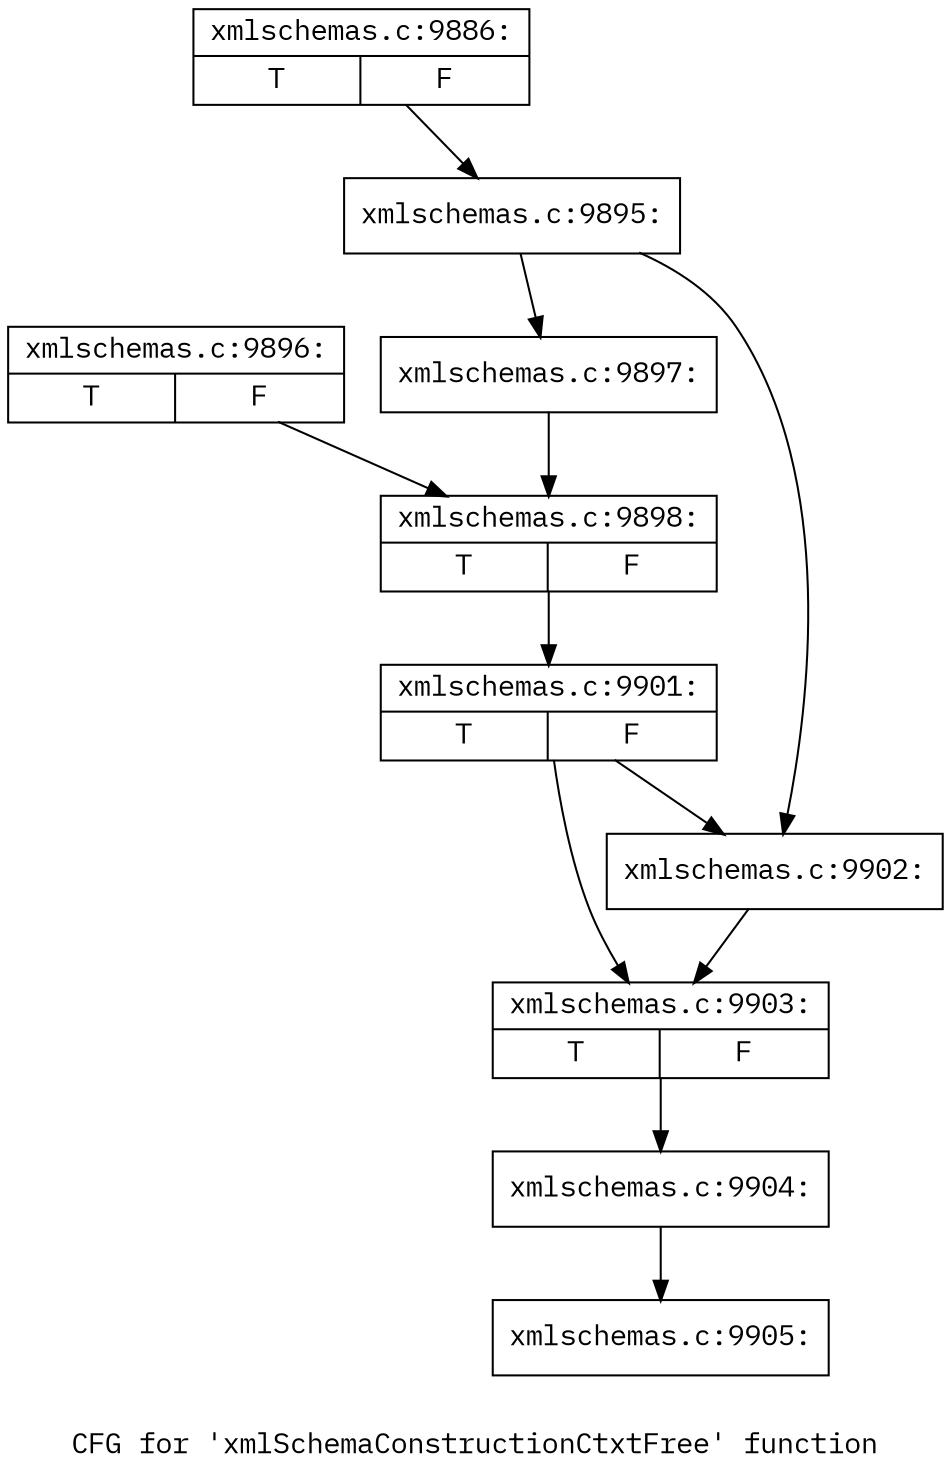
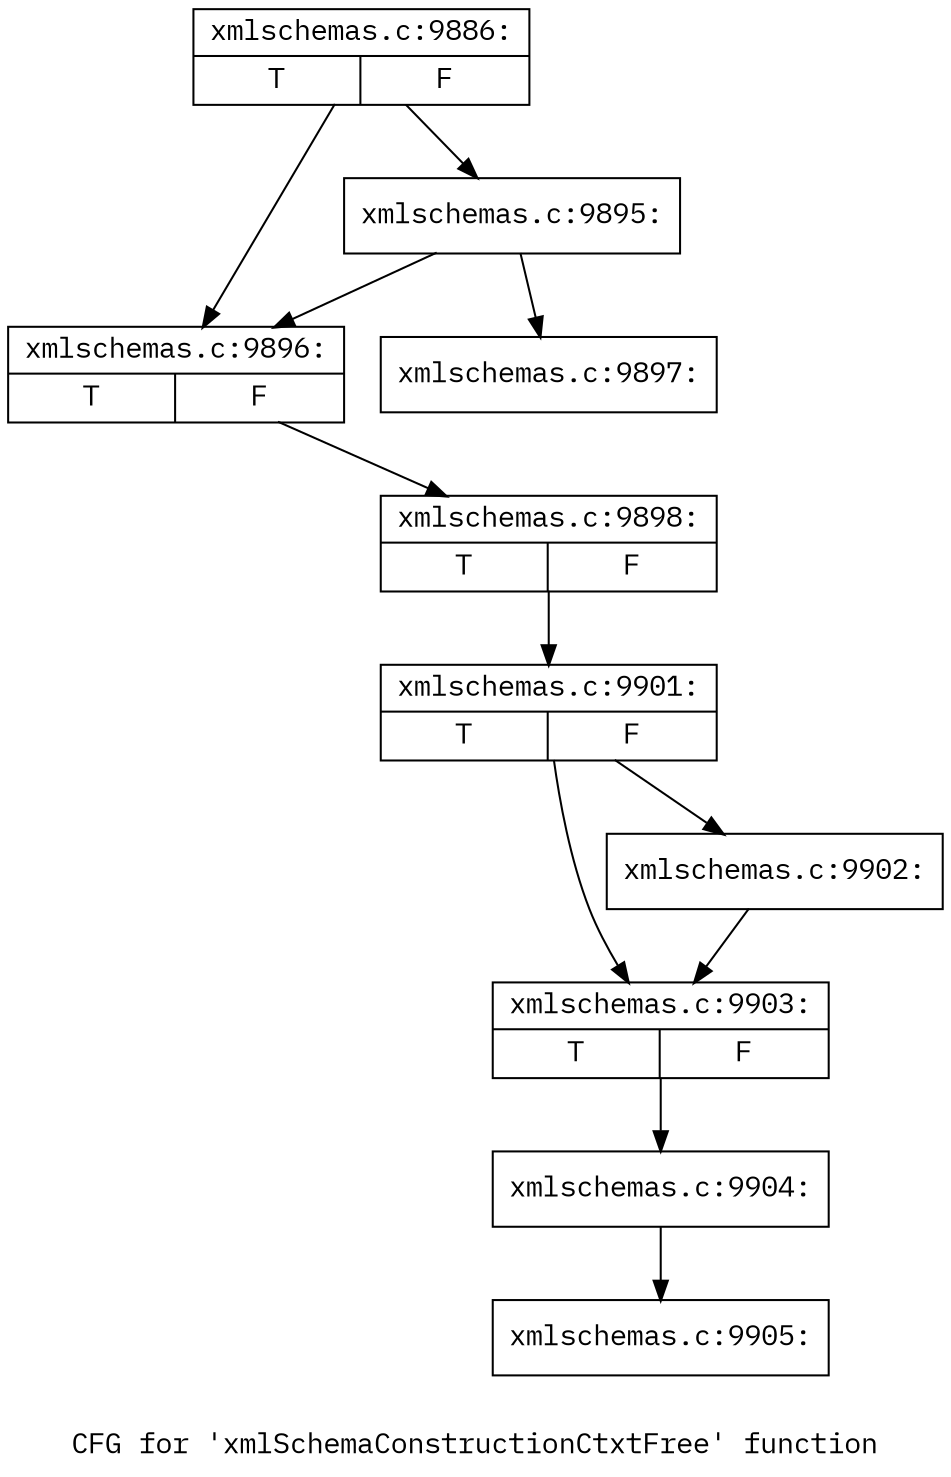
  digraph {
    fontname="IBM Plex Mono"
    label="CFG for 'xmlSchemaConstructionCtxtFree' function"
    node [fontname="IBM Plex Mono" shape=record]
    edge [fontname="IBM Plex Mono"]
    n1 [label="{xmlschemas.c:9886:|{<s0>T|<s1>F}}"]
    n2 [label="{xmlschemas.c:9895:}"]
    n3 [label="{xmlschemas.c:9896:|{<s0>T|<s1>F}}"]
    n4 [label="{xmlschemas.c:9897:}"]
    n5 [label="{xmlschemas.c:9898:|{<s0>T|<s1>F}}"]
    n6 [label="{xmlschemas.c:9901:|{<s0>T|<s1>F}}"]
    n7 [label="{xmlschemas.c:9902:}"]
    n8 [label="{xmlschemas.c:9903:|{<s0>T|<s1>F}}"]
    n9 [label="{xmlschemas.c:9904:}"]
    n10 [label="{xmlschemas.c:9905:}"]
    n1 -> n2
-   n2 -> n7
+   n1 -> n3
+   n2 -> n3
    n2 -> n4
    n3 -> n5
-   n4 -> n5
    n5 -> n6
    n6 -> n7
    n6 -> n8
    n7 -> n8
    n8 -> n9
    n9 -> n10
  }
